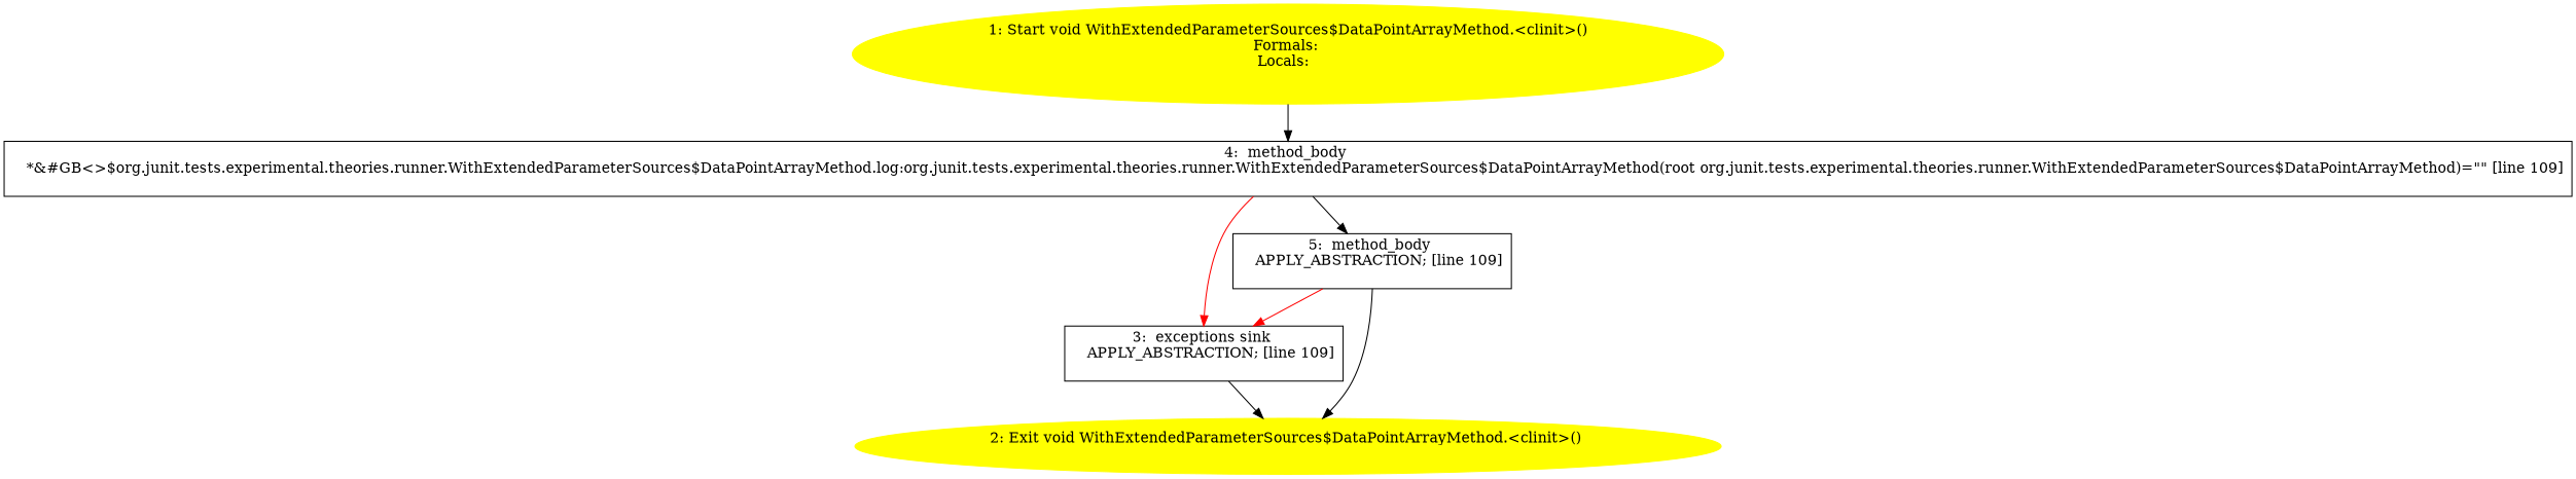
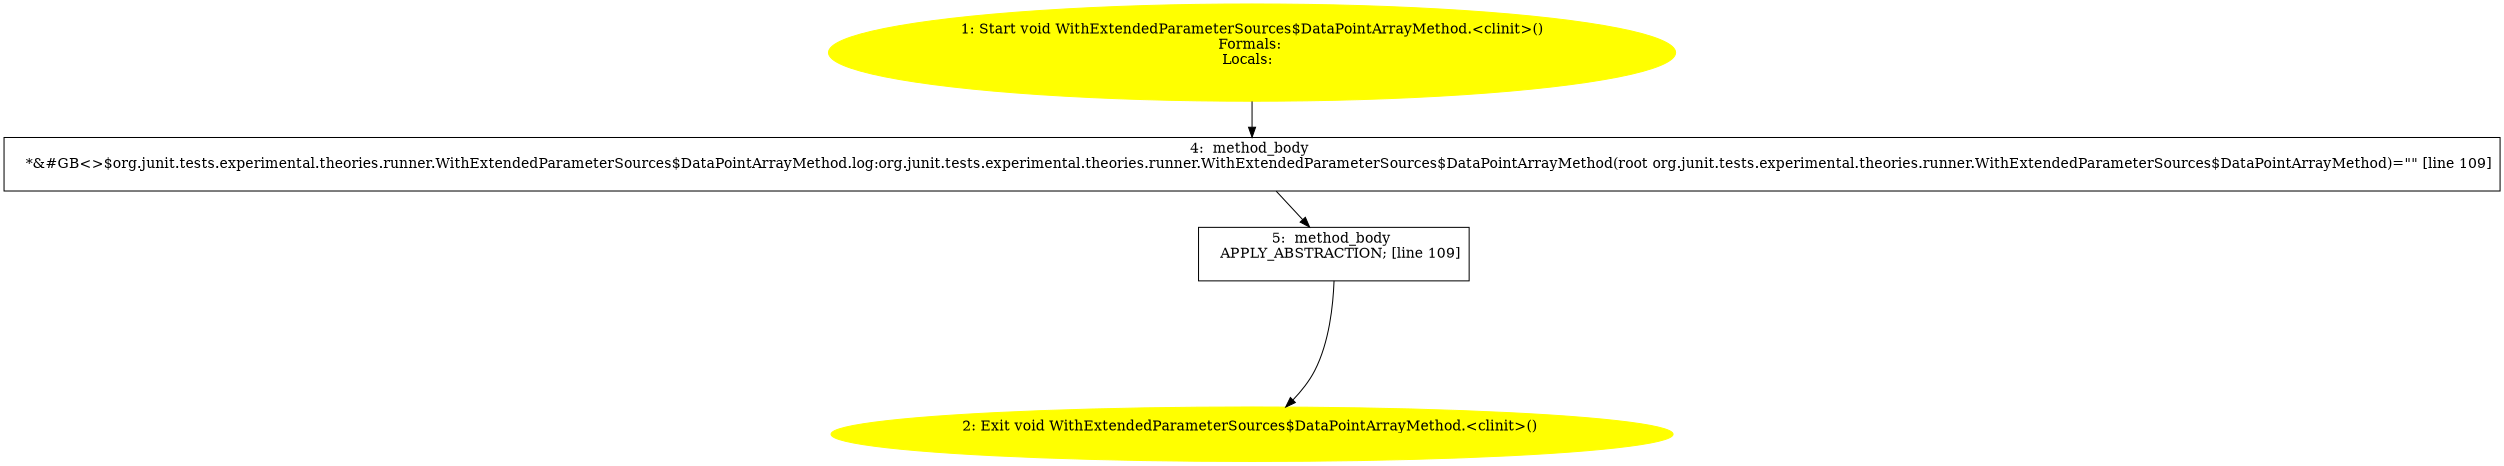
  digraph {
    node [shape=box]
    n1 [color=yellow label="1: Start void WithExtendedParameterSources$DataPointArrayMethod.<clinit>()\nFormals: \nLocals:  \n  " style=filled shape=""]
    n2 [label="4:  method_body \n   *&#GB<>$org.junit.tests.experimental.theories.runner.WithExtendedParameterSources$DataPointArrayMethod.log:org.junit.tests.experimental.theories.runner.WithExtendedParameterSources$DataPointArrayMethod(root org.junit.tests.experimental.theories.runner.WithExtendedParameterSources$DataPointArrayMethod)=\"\" [line 109]\n "]
-   n3 [label="3:  exceptions sink \n   APPLY_ABSTRACTION; [line 109]\n "]
    n4 [label="5:  method_body \n   APPLY_ABSTRACTION; [line 109]\n "]
    n5 [color=yellow label="2: Exit void WithExtendedParameterSources$DataPointArrayMethod.<clinit>() \n  " style=filled shape=""]
    n1 -> n2
-   n2 -> n3 [color=red]
    n2 -> n4
-   n3 -> n5
-   n4 -> n3 [color=red]
    n4 -> n5
  }
